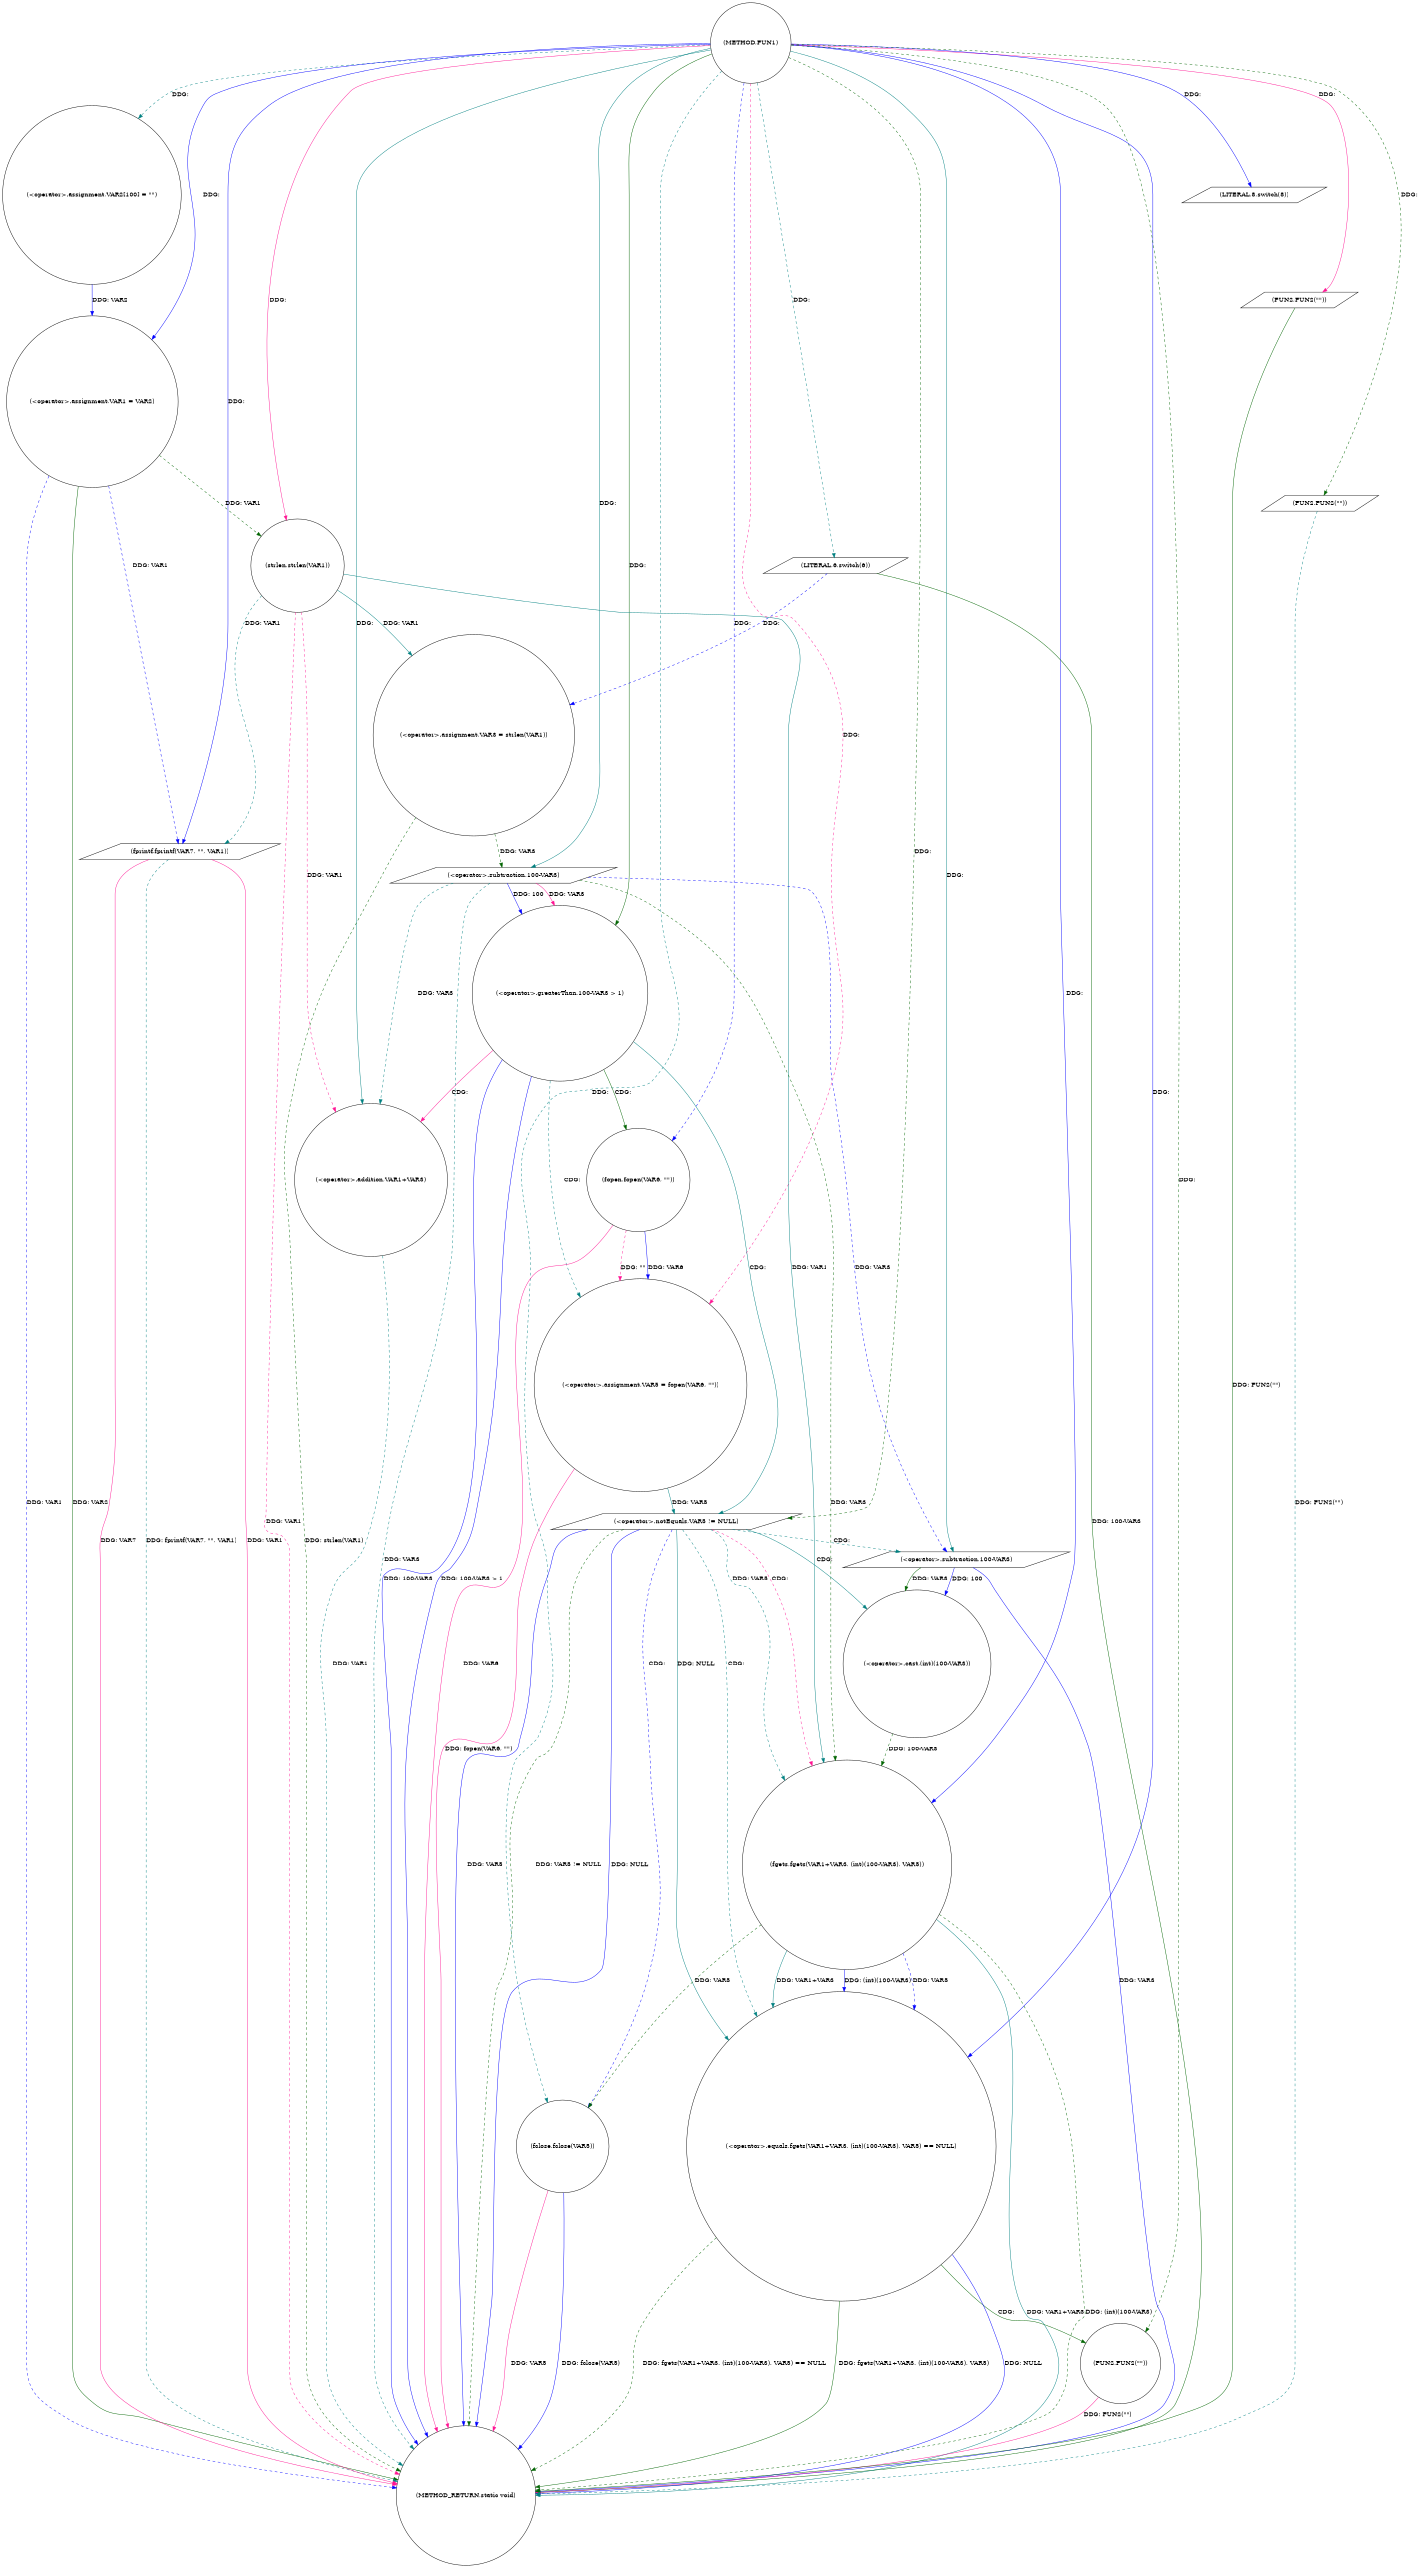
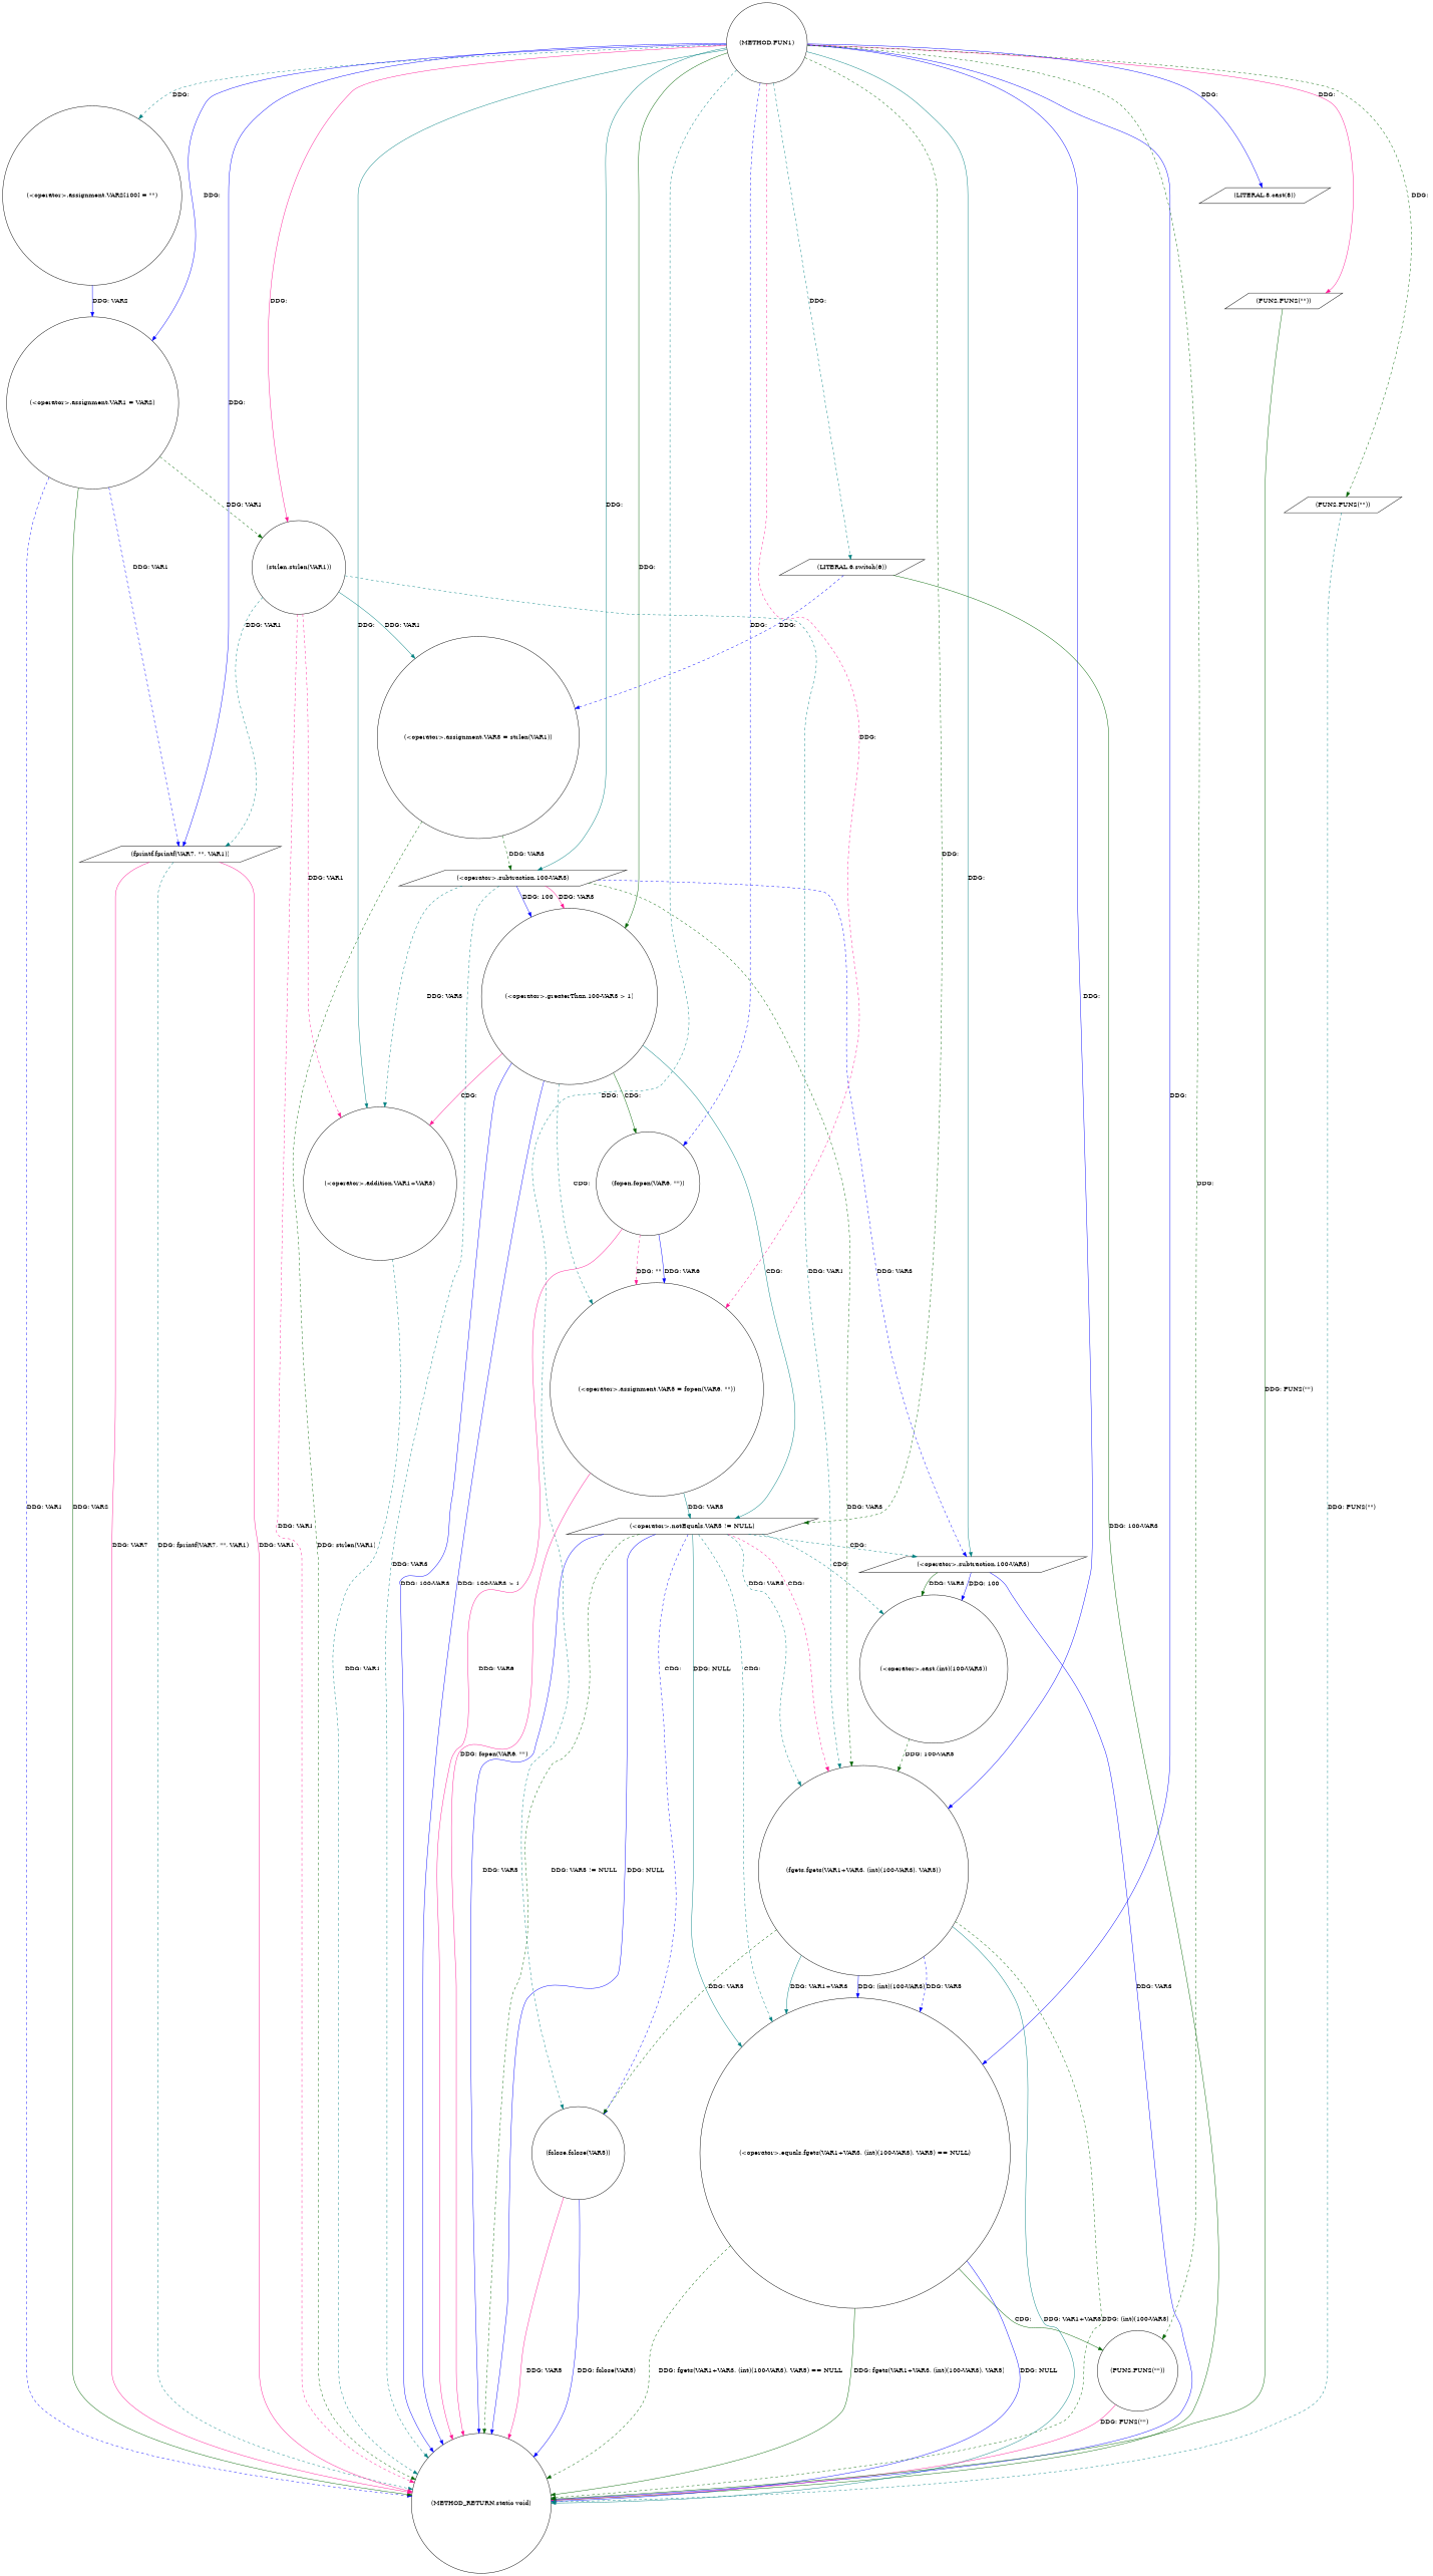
  digraph {
    node [shape=circle]
    edge [color=teal style=solid]
    n1 [label="(METHOD,FUN1)"]
    n2 [label="(<operator>.assignment,VAR2[100] = \"\")"]
    n3 [label="(<operator>.assignment,VAR1 = VAR2)"]
    n4 [label="(LITERAL,6,switch(6))" shape=parallelogram]
    n5 [label="(strlen,strlen(VAR1))"]
    n6 [label="(<operator>.greaterThan,100-VAR3 > 1)"]
    n7 [label="(<operator>.subtraction,100-VAR3)" shape=parallelogram]
    n8 [label="(<operator>.assignment,VAR5 = fopen(VAR6, \"\"))"]
    n9 [label="(fopen,fopen(VAR6, \"\"))"]
    n10 [label="(<operator>.notEquals,VAR5 != NULL)" shape=parallelogram]
    n11 [label="(<operator>.equals,fgets(VAR1+VAR3, (int)(100-VAR3), VAR5) == NULL)"]
    n12 [label="(fgets,fgets(VAR1+VAR3, (int)(100-VAR3), VAR5))"]
    n13 [label="(<operator>.addition,VAR1+VAR3)"]
    n14 [label="(<operator>.subtraction,100-VAR3)" shape=parallelogram]
    n15 [label="(FUN2,FUN2(\"\"))"]
    n16 [label="(fclose,fclose(VAR5))"]
    n17 [label="(FUN2,FUN2(\"\"))" shape=parallelogram]
-   n18 [label="(LITERAL,8,switch(8))" shape=parallelogram]
+   n18 [label="(LITERAL,8,cast(8))" shape=parallelogram]
    n19 [label="(FUN2,FUN2(\"\"))" shape=parallelogram]
    n20 [label="(fprintf,fprintf(VAR7, \"\", VAR1))" shape=parallelogram]
    n21 [label="(METHOD_RETURN,static void)"]
    n22 [label="(<operator>.assignment,VAR3 = strlen(VAR1))"]
    n23 [label="(<operator>.cast,(int)(100-VAR3))"]
    n1 -> n2 [label="DDG: " style=dashed]
    n1 -> n3 [color=blue label="DDG: "]
    n1 -> n4 [label="DDG: " style=dashed]
    n1 -> n5 [color=deeppink label="DDG: "]
    n1 -> n6 [color=darkgreen label="DDG: "]
    n1 -> n7 [label="DDG: "]
    n1 -> n8 [color=deeppink label="DDG: " style=dashed]
    n1 -> n9 [color=blue label="DDG: " style=dashed]
    n1 -> n10 [color=darkgreen label="DDG: " style=dashed]
    n1 -> n11 [color=blue label="DDG: "]
    n1 -> n12 [color=blue label="DDG: "]
    n1 -> n13 [label="DDG: "]
    n1 -> n14 [label="DDG: "]
    n1 -> n15 [color=darkgreen label="DDG: " style=dashed]
    n1 -> n16 [label="DDG: " style=dashed]
    n1 -> n17 [color=deeppink label="DDG: "]
    n1 -> n18 [color=blue label="DDG: "]
    n1 -> n19 [color=darkgreen label="DDG: " style=dashed]
    n1 -> n20 [color=blue label="DDG: "]
    n2 -> n3 [color=blue label="DDG: VAR2"]
    n3 -> n5 [color=darkgreen label="DDG: VAR1" style=dashed]
    n3 -> n20 [color=blue label="DDG: VAR1" style=dashed]
    n3 -> n21 [color=blue label="DDG: VAR1" style=dashed]
    n3 -> n21 [color=darkgreen label="DDG: VAR2"]
    n4 -> n21 [color=darkgreen label="DDG: 100-VAR3"]
    n4 -> n22 [color=blue label="DDG: " style=dashed]
-   n5 -> n12 [label="DDG: VAR1"]
+   n5 -> n12 [label="DDG: VAR1" style=dashed]
    n5 -> n13 [color=deeppink label="DDG: VAR1" style=dashed]
    n5 -> n20 [label="DDG: VAR1" style=dashed]
    n5 -> n21 [color=deeppink label="DDG: VAR1" style=dashed]
    n5 -> n22 [label="DDG: VAR1"]
    n6 -> n8 [label="CDG: " style=dashed]
    n6 -> n9 [color=darkgreen label="CDG: "]
    n6 -> n10 [label="CDG: "]
    n6 -> n13 [color=deeppink label="CDG: "]
    n6 -> n21 [color=blue label="DDG: 100-VAR3"]
    n6 -> n21 [color=blue label="DDG: 100-VAR3 > 1"]
    n7 -> n6 [color=blue label="DDG: 100"]
    n7 -> n6 [color=deeppink label="DDG: VAR3"]
    n7 -> n12 [color=darkgreen label="DDG: VAR3" style=dashed]
    n7 -> n13 [label="DDG: VAR3" style=dashed]
    n7 -> n14 [color=blue label="DDG: VAR3" style=dashed]
    n7 -> n21 [label="DDG: VAR3" style=dashed]
    n8 -> n10 [label="DDG: VAR5"]
    n8 -> n21 [color=deeppink label="DDG: fopen(VAR6, \"\")"]
    n9 -> n8 [color=blue label="DDG: VAR6"]
    n9 -> n8 [color=deeppink label="DDG: \"\"" style=dashed]
    n9 -> n21 [color=deeppink label="DDG: VAR6"]
    n10 -> n11 [label="DDG: NULL"]
    n10 -> n11 [label="CDG: " style=dashed]
    n10 -> n12 [label="DDG: VAR5" style=dashed]
    n10 -> n12 [color=deeppink label="CDG: " style=dashed]
    n10 -> n14 [label="CDG: " style=dashed]
    n10 -> n16 [color=blue label="CDG: " style=dashed]
    n10 -> n21 [color=blue label="DDG: VAR5"]
    n10 -> n21 [color=darkgreen label="DDG: VAR5 != NULL" style=dashed]
    n10 -> n21 [color=blue label="DDG: NULL"]
-   n10 -> n23 [label="CDG: "]
+   n10 -> n23 [label="CDG: " style=dashed]
    n11 -> n15 [color=darkgreen label="CDG: "]
    n11 -> n21 [color=darkgreen label="DDG: fgets(VAR1+VAR3, (int)(100-VAR3), VAR5) == NULL" style=dashed]
    n11 -> n21 [color=darkgreen label="DDG: fgets(VAR1+VAR3, (int)(100-VAR3), VAR5)"]
    n11 -> n21 [color=blue label="DDG: NULL"]
    n12 -> n11 [label="DDG: VAR1+VAR3"]
    n12 -> n11 [color=blue label="DDG: (int)(100-VAR3)"]
    n12 -> n11 [color=blue label="DDG: VAR5" style=dashed]
    n12 -> n16 [color=darkgreen label="DDG: VAR5" style=dashed]
    n12 -> n21 [label="DDG: VAR1+VAR3"]
    n12 -> n21 [color=darkgreen label="DDG: (int)(100-VAR3)" style=dashed]
    n13 -> n21 [label="DDG: VAR1" style=dashed]
    n14 -> n21 [color=blue label="DDG: VAR3"]
    n14 -> n23 [color=blue label="DDG: 100"]
    n14 -> n23 [color=darkgreen label="DDG: VAR3"]
    n15 -> n21 [color=deeppink label="DDG: FUN2(\"\")"]
    n16 -> n21 [color=blue label="DDG: fclose(VAR5)"]
    n16 -> n21 [color=deeppink label="DDG: VAR5"]
    n17 -> n21 [color=darkgreen label="DDG: FUN2(\"\")"]
    n19 -> n21 [label="DDG: FUN2(\"\")" style=dashed]
    n20 -> n21 [label="DDG: fprintf(VAR7, \"\", VAR1)" style=dashed]
    n20 -> n21 [color=deeppink label="DDG: VAR1"]
    n20 -> n21 [color=deeppink label="DDG: VAR7"]
    n22 -> n7 [color=darkgreen label="DDG: VAR3" style=dashed]
    n22 -> n21 [color=darkgreen label="DDG: strlen(VAR1)" style=dashed]
    n23 -> n12 [color=darkgreen label="DDG: 100-VAR3" style=dashed]
  }
